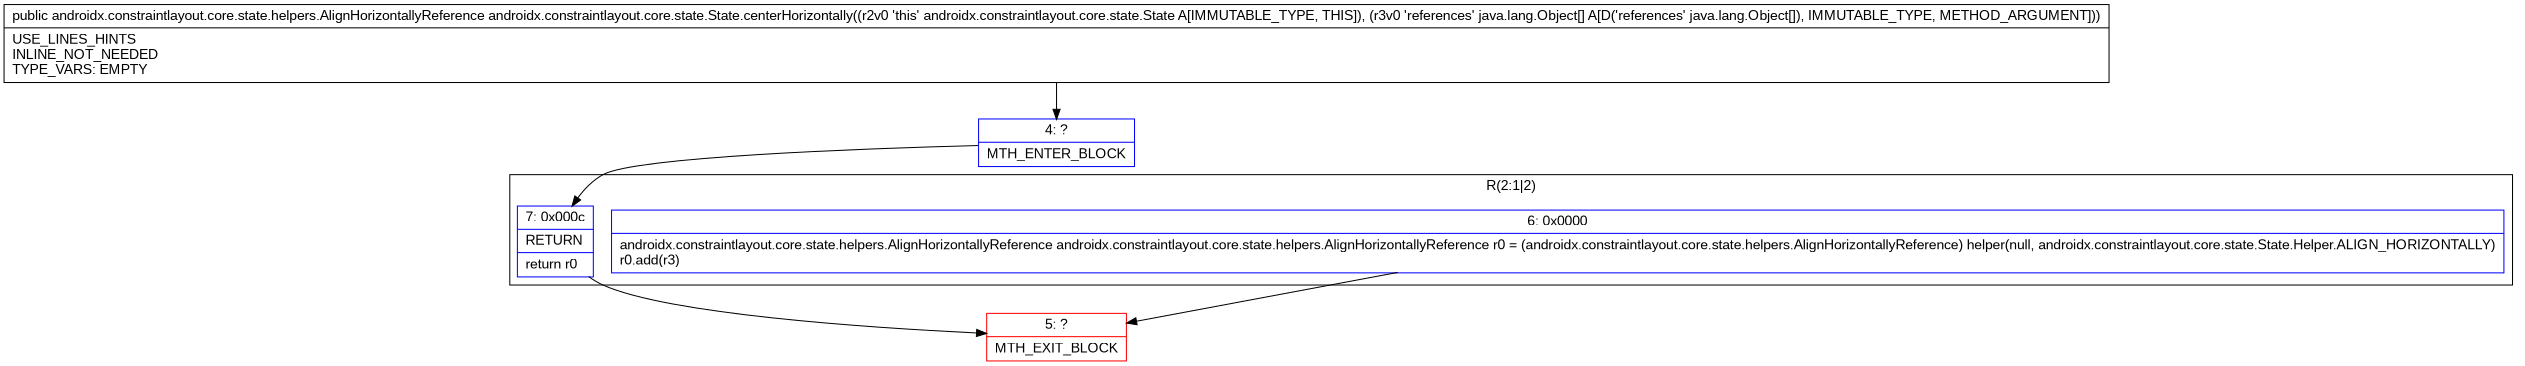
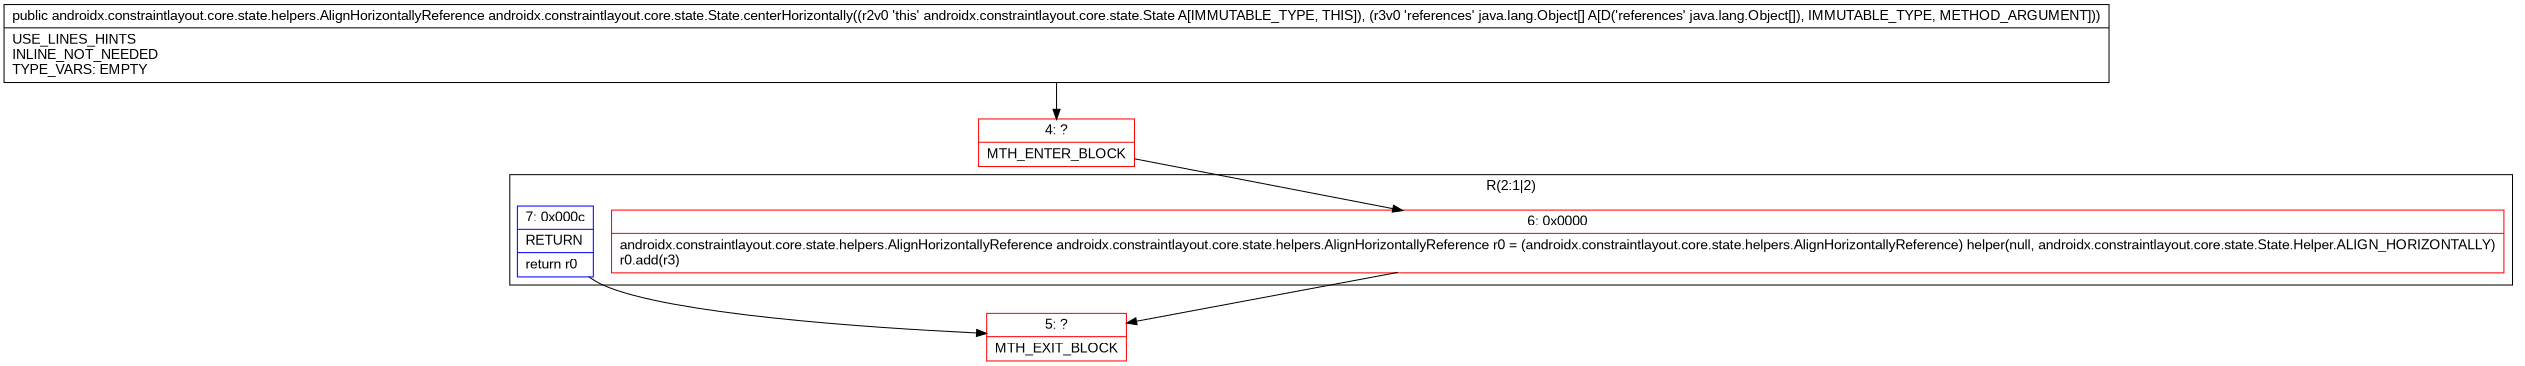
  digraph {
    fontname="Liberation Sans"
    node [color=blue fontname="Liberation Sans" shape=record]
    edge [fontname="Liberation Sans"]
-   n1 [label="{6\:\ 0x0000|androidx.constraintlayout.core.state.helpers.AlignHorizontallyReference androidx.constraintlayout.core.state.helpers.AlignHorizontallyReference r0 = (androidx.constraintlayout.core.state.helpers.AlignHorizontallyReference) helper(null, androidx.constraintlayout.core.state.State.Helper.ALIGN_HORIZONTALLY)\lr0.add(r3)\l}"]
+   n1 [color=red label="{6\:\ 0x0000|androidx.constraintlayout.core.state.helpers.AlignHorizontallyReference androidx.constraintlayout.core.state.helpers.AlignHorizontallyReference r0 = (androidx.constraintlayout.core.state.helpers.AlignHorizontallyReference) helper(null, androidx.constraintlayout.core.state.State.Helper.ALIGN_HORIZONTALLY)\lr0.add(r3)\l}"]
    n2 [label="{7\:\ 0x000c|RETURN\l|return r0\l}"]
    n3 [color=red label="{5\:\ ?|MTH_EXIT_BLOCK\l}"]
-   n4 [label="{4\:\ ?|MTH_ENTER_BLOCK\l}"]
+   n4 [color=red label="{4\:\ ?|MTH_ENTER_BLOCK\l}"]
    n5 [label="{public androidx.constraintlayout.core.state.helpers.AlignHorizontallyReference androidx.constraintlayout.core.state.State.centerHorizontally((r2v0 'this' androidx.constraintlayout.core.state.State A[IMMUTABLE_TYPE, THIS]), (r3v0 'references' java.lang.Object[] A[D('references' java.lang.Object[]), IMMUTABLE_TYPE, METHOD_ARGUMENT]))  | USE_LINES_HINTS\lINLINE_NOT_NEEDED\lTYPE_VARS: EMPTY\l}" color=""]
    subgraph cluster_1 {
      label="R(2:1|2)"
      n1
      n2
    }
    n1 -> n3
    n2 -> n3
-   n4 -> n2
+   n4 -> n1
    n5 -> n4
  }
